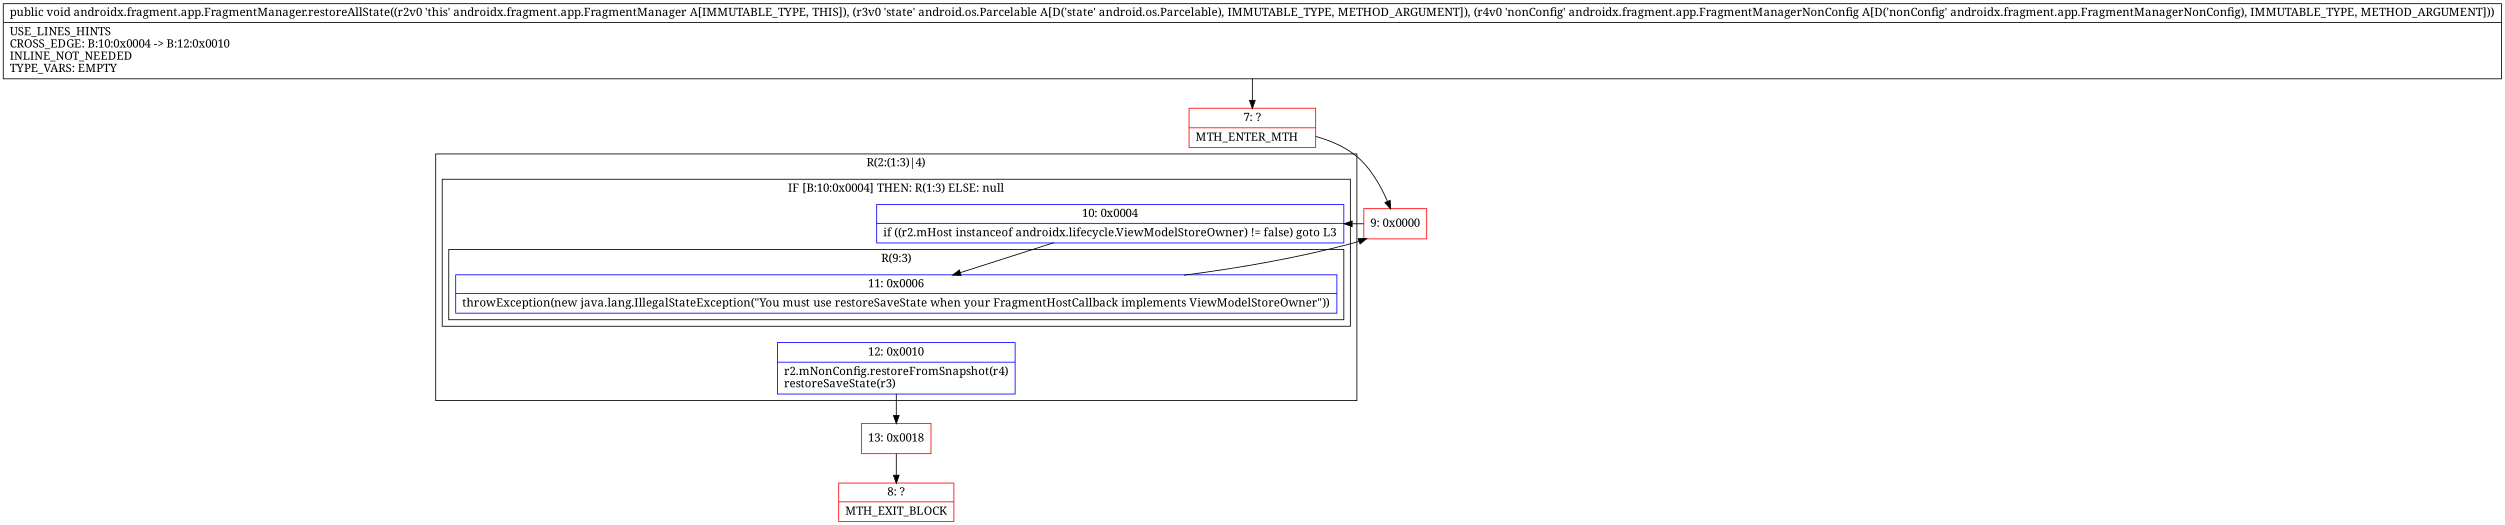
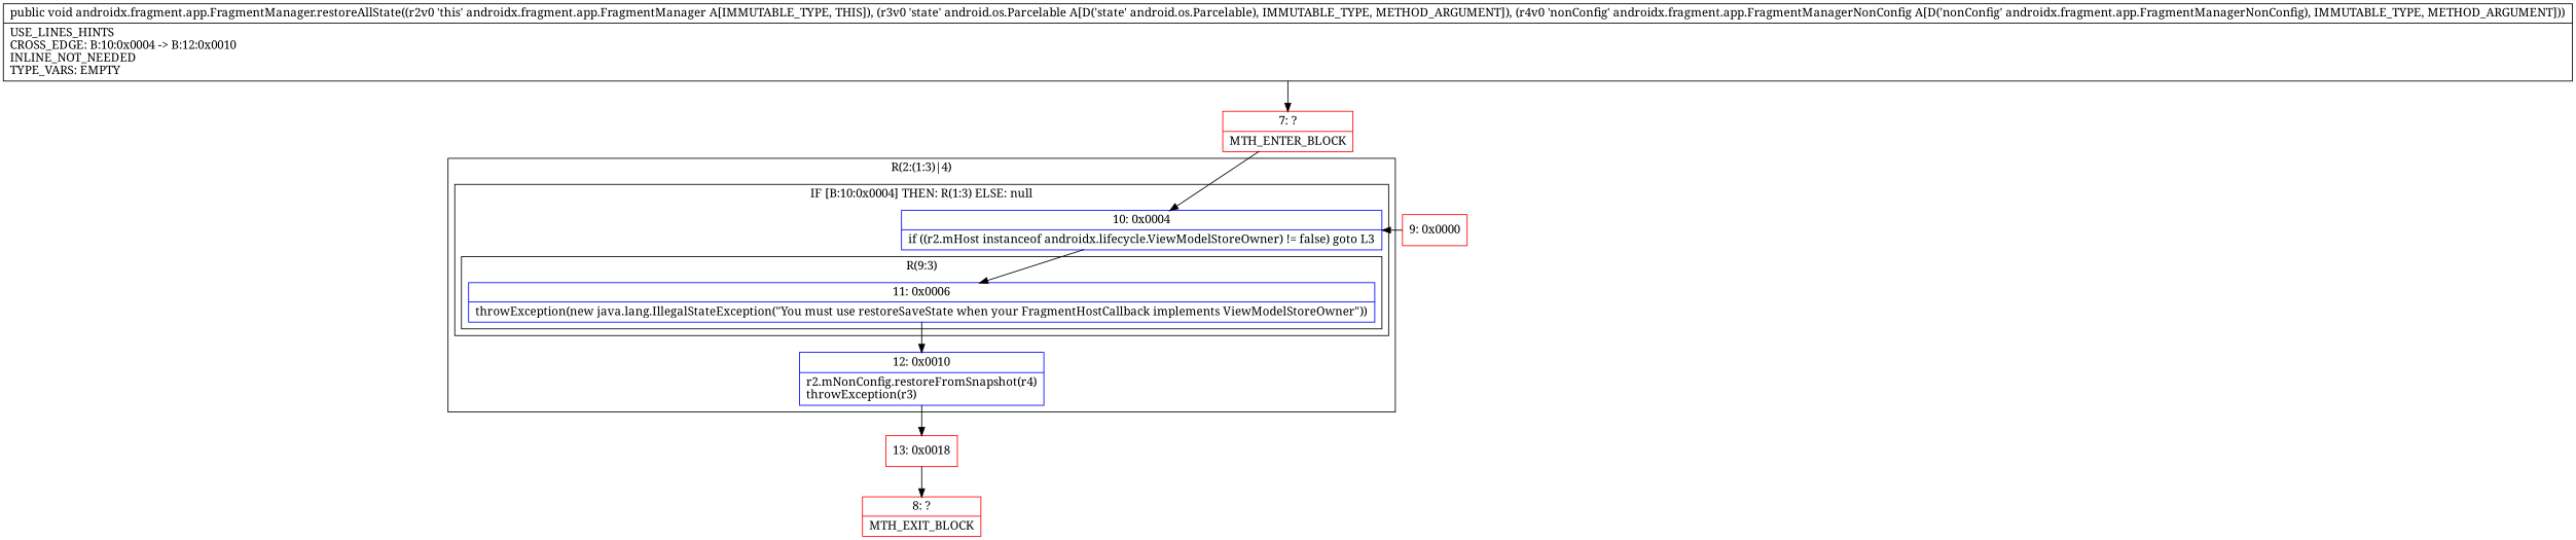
  digraph {
    fontname="Noto Serif"
    node [color=red fontname="Noto Serif" shape=record]
    edge [fontname="Noto Serif"]
    n1 [color=blue label="{11\:\ 0x0006|throwException(new java.lang.IllegalStateException(\"You must use restoreSaveState when your FragmentHostCallback implements ViewModelStoreOwner\"))\l}"]
    n2 [color=blue label="{10\:\ 0x0004|if ((r2.mHost instanceof androidx.lifecycle.ViewModelStoreOwner) != false) goto L3\l}"]
-   n3 [color=blue label="{12\:\ 0x0010|r2.mNonConfig.restoreFromSnapshot(r4)\lrestoreSaveState(r3)\l}"]
+   n3 [color=blue label="{12\:\ 0x0010|r2.mNonConfig.restoreFromSnapshot(r4)\lthrowException(r3)\l}"]
    n4 [label="{13\:\ 0x0018}"]
    n5 [label="{8\:\ ?|MTH_EXIT_BLOCK\l}"]
-   n6 [label="{7\:\ ?|MTH_ENTER_MTH\l}"]
+   n6 [label="{7\:\ ?|MTH_ENTER_BLOCK\l}"]
    n7 [label="{9\:\ 0x0000}"]
    n8 [label="{public void androidx.fragment.app.FragmentManager.restoreAllState((r2v0 'this' androidx.fragment.app.FragmentManager A[IMMUTABLE_TYPE, THIS]), (r3v0 'state' android.os.Parcelable A[D('state' android.os.Parcelable), IMMUTABLE_TYPE, METHOD_ARGUMENT]), (r4v0 'nonConfig' androidx.fragment.app.FragmentManagerNonConfig A[D('nonConfig' androidx.fragment.app.FragmentManagerNonConfig), IMMUTABLE_TYPE, METHOD_ARGUMENT]))  | USE_LINES_HINTS\lCROSS_EDGE: B:10:0x0004 \-\> B:12:0x0010\lINLINE_NOT_NEEDED\lTYPE_VARS: EMPTY\l}" color=""]
    subgraph cluster_1 {
      label="R(2:(1:3)|4)"
      n3
      subgraph cluster_2 {
        label="IF [B:10:0x0004] THEN: R(1:3) ELSE: null"
        n2
        subgraph cluster_3 {
          label="R(9:3)"
          n1
        }
      }
    }
-   n1 -> n7
+   n1 -> n3
    n2 -> n1
    n3 -> n4
    n4 -> n5
-   n6 -> n7
+   n6 -> n2
    n7 -> n2
    n8 -> n6
  }
